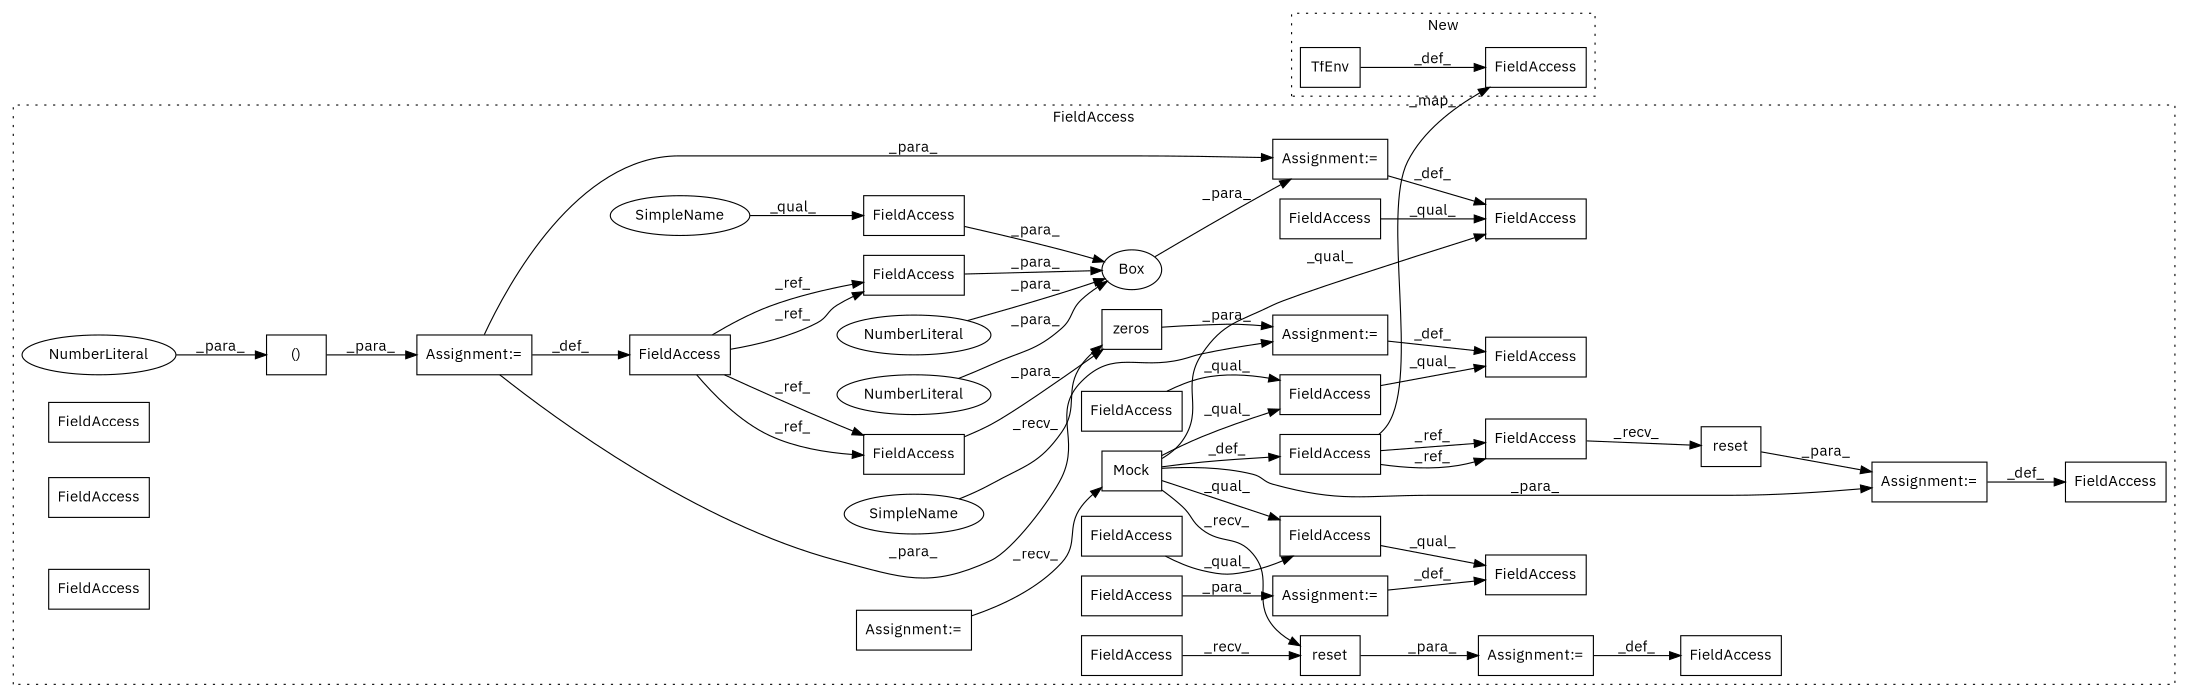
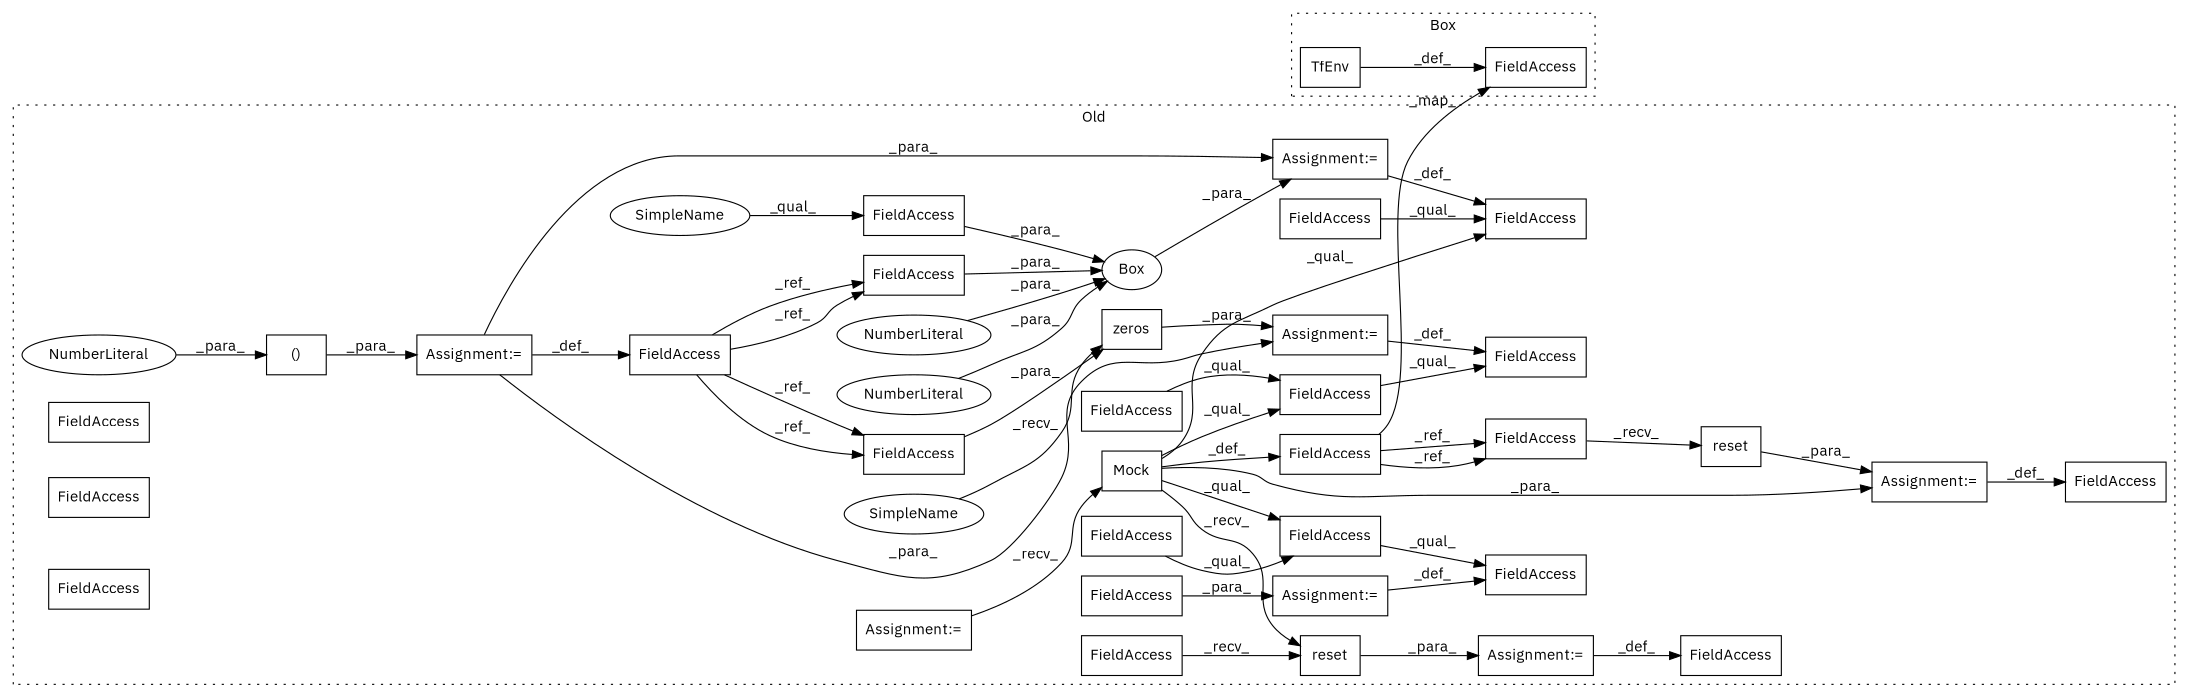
  digraph {
    fontname="IBM Plex Sans"
    rankdir=LR
    node [a=22 fontname="IBM Plex Sans" l=10 s=433 shape=box]
    edge [fontname="IBM Plex Sans"]
    n1 [a=32 l="6,1" label=zeros s="467,483"]
    n2 [a=106 l=17 label="()" s=317]
    n3 [a=34 l=2 label=NumberLiteral s=332 shape=ellipse]
    n4 [a=32 l="4,1" label=Box s="394,426" shape=ellipse]
    n5 [a=34 l=3 label=NumberLiteral s=400 shape=ellipse]
    n6 [a=34 l=1 label=NumberLiteral s=398 shape=ellipse]
    n7 [l=11 label=FieldAccess s=415]
    n8 [label=FieldAccess s=301]
    n9 [l=27 label=FieldAccess]
    n10 [a=32 l=6 label=Mock s=355]
    n11 [label=FieldAccess s=404]
    n12 [label=FieldAccess s=473]
    n13 [l=8 label=FieldAccess s=607]
    n14 [label=FieldAccess s=638]
    n15 [l=14 label=FieldAccess]
    n16 [l=25 label=FieldAccess s=490]
    n17 [l=13 label=FieldAccess s=490]
    n18 [l=8 label=FieldAccess]
    n19 [l=8 label=FieldAccess s=490]
    n20 [l=26 label=FieldAccess s=367]
    n21 [l=8 label=FieldAccess s=367]
    n22 [a=32 l=7 label=reset s=660]
    n23 [label=FieldAccess s=649]
    n24 [a=32 l=7 label=reset s=625]
    n25 [a=7 l=1 label="Assignment:=" s=393]
    n26 [a=7 l=1 label="Assignment:=" s=515]
    n27 [label=FieldAccess s=516]
    n28 [a=7 l=4 label="Assignment:=" s=291]
    n29 [a=7 l=1 label="Assignment:=" s=460]
    n30 [a=7 l=6 label="Assignment:=" s=311]
    n31 [a=7 l=1 label="Assignment:=" s=615]
    n32 [a=7 l=1 label="Assignment:=" s=648]
    n33 [label=FieldAccess s=554]
    n34 [l=8 label=FieldAccess s=616]
    n35 [label=FieldAccess s=473]
    n36 [label=FieldAccess s=404]
    n37 [label=FieldAccess s=649]
    n38 [a=42 l=5 label=SimpleName s=415 shape=ellipse]
    n39 [a=42 l=5 label=SimpleName s=461 shape=ellipse]
    n40 [a=32 l="6,1" label=TfEnv s="423,481"]
    n41 [label=FieldAccess s=412]
    subgraph cluster_1 {
-     label=FieldAccess
+     label=Old
      style=dotted
      n1
      n2
      n3
      n4
      n5
      n6
      n7
      n8
      n9
      n10
      n11
      n12
      n13
      n14
      n15
      n16
      n17
      n18
      n19
      n20
      n21
      n22
      n23
      n24
      n25
      n26
      n27
      n28
      n29
      n30
      n31
      n32
      n33
      n34
      n35
      n36
      n37
      n38
      n39
    }
    subgraph cluster_2 {
-     label=New
+     label=Box
      style=dotted
      n40
      n41
    }
    n1 -> n29 [label=_para_]
    n2 -> n30 [label=_para_]
    n3 -> n2 [label=_para_]
    n4 -> n25 [label=_para_]
    n5 -> n4 [label=_para_]
    n6 -> n4 [label=_para_]
    n7 -> n4 [label=_para_]
    n8 -> n35 [label=_ref_]
    n8 -> n35 [label=_ref_]
    n8 -> n36 [label=_ref_]
    n8 -> n36 [label=_ref_]
    n10 -> n15 [label=_qual_]
    n10 -> n17 [label=_qual_]
    n10 -> n20 [label=_qual_]
    n10 -> n24 [label=_recv_]
    n10 -> n32 [label=_para_]
    n10 -> n33 [label=_def_]
    n15 -> n9 [label=_qual_]
    n17 -> n16 [label=_qual_]
    n18 -> n15 [label=_qual_]
    n19 -> n17 [label=_qual_]
    n21 -> n20 [label=_qual_]
    n22 -> n32 [label=_para_]
    n24 -> n31 [label=_para_]
    n25 -> n20 [label=_def_]
    n26 -> n16 [label=_def_]
    n27 -> n26 [label=_para_]
    n28 -> n10 [label=_recv_]
    n29 -> n9 [label=_def_]
    n30 -> n8 [label=_def_]
    n30 -> n25 [label=_para_]
    n30 -> n29 [label=_para_]
    n31 -> n13 [label=_def_]
    n32 -> n14 [label=_def_]
    n33 -> n37 [label=_ref_]
    n33 -> n37 [label=_ref_]
    n33 -> n41 [label=_map_]
    n34 -> n24 [label=_recv_]
    n35 -> n1 [label=_para_]
    n36 -> n4 [label=_para_]
    n37 -> n22 [label=_recv_]
    n38 -> n7 [label=_qual_]
    n39 -> n1 [label=_recv_]
    n40 -> n41 [label=_def_]
  }
